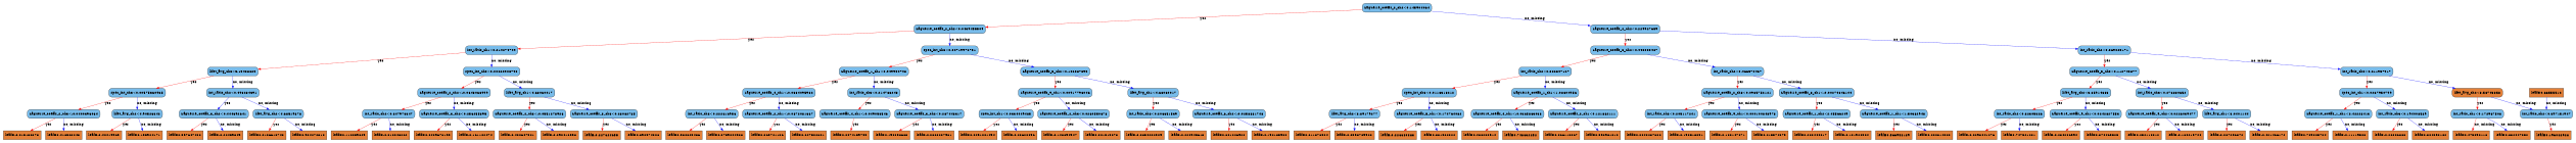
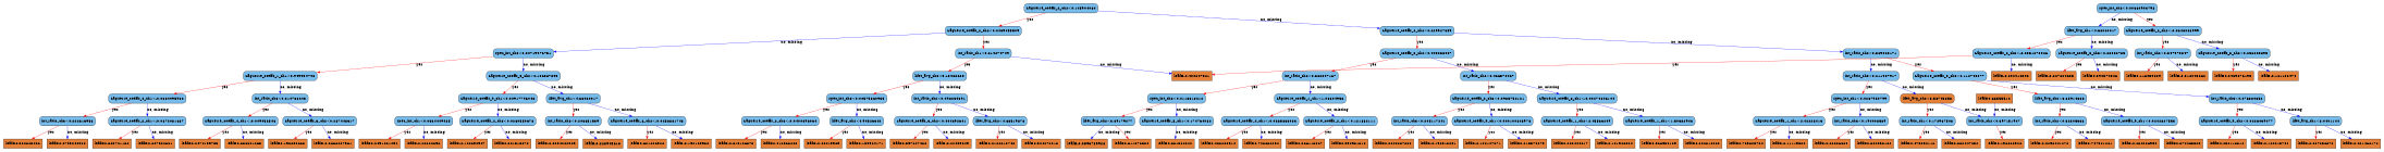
  digraph {
    rankdir=TB
    node [fillcolor="#e48038" shape=box style=filled]
    edge [color="#FF0000"]
    n1 [fillcolor="#78bceb" height=0.5 label="Laguerre_coeffs_2_ch2<0.145904064" style="filled, rounded" width=3.1076]
    n2 [fillcolor="#78bceb" height=0.5 label="Laguerre_coeffs_2_ch2<0.0439455509" style="filled, rounded" width=3.2014]
    n3 [fillcolor="#78bceb" height=0.5 label="Laguerre_coeffs_2_ch2<0.229927659" style="filled, rounded" width=3.1076]
    n4 [fillcolor="#78bceb" height=0.5 label="int_ratio_ch1<0.214274749" style="filled, rounded" width=2.3264]
    n5 [fillcolor="#78bceb" height=0.5 label="spec_int_ch3<0.00719976751" style="filled, rounded" width=2.5035]
    n6 [fillcolor="#78bceb" height=0.5 label="Laguerre_coeffs_3_ch2<0.443033487" style="filled, rounded" width=3.1076]
    n7 [fillcolor="#78bceb" height=0.5 label="int_ratio_ch2<0.369025171" style="filled, rounded" width=2.3264]
    n8 [fillcolor="#78bceb" height=0.5 label="lifet_avg_ch3<5.15488625" style="filled, rounded" width=2.2639]
    n9 [fillcolor="#78bceb" height=0.5 label="spec_int_ch3<0.00660903798" style="filled, rounded" width=2.5035]
    n10 [fillcolor="#78bceb" height=0.5 label="Laguerre_coeffs_1_ch1<0.949954748" style="filled, rounded" width=3.1076]
    n11 [fillcolor="#78bceb" height=0.5 label="Laguerre_coeffs_5_ch2<0.106587395" style="filled, rounded" width=3.1076]
    n12 [fillcolor="#78bceb" height=0.5 label="int_ratio_ch2<0.382347167" style="filled, rounded" width=2.3264]
    n13 [fillcolor="#78bceb" height=0.5 label="int_ratio_ch2<0.466570467" style="filled, rounded" width=2.3264]
    n14 [fillcolor="#78bceb" height=0.5 label="Laguerre_coeffs_5_ch3<0.112743877" style="filled, rounded" width=3.1076]
    n15 [fillcolor="#78bceb" height=0.5 label="int_ratio_ch3<0.211957917" style="filled, rounded" width=2.3264]
    n16 [fillcolor="#78bceb" height=0.5 label="spec_int_ch3<0.00575360935" style="filled, rounded" width=2.5035]
    n17 [fillcolor="#78bceb" height=0.5 label="int_ratio_ch2<0.498234391" style="filled, rounded" width=2.3264]
    n18 [fillcolor="#78bceb" height=0.5 label="Laguerre_coeffs_2_ch2<-0.0643068999" style="filled, rounded" width=3.2639]
    n19 [fillcolor="#78bceb" height=0.5 label="lifet_avg_ch1<4.68060017" style="filled, rounded" width=2.2639]
    n20 [fillcolor="#78bceb" height=0.5 label="Laguerre_coeffs_4_ch1<-0.0384095982" style="filled, rounded" width=3.2639]
    n21 [fillcolor="#78bceb" height=0.5 label="int_ratio_ch3<0.214788243" style="filled, rounded" width=2.3264]
    n22 [fillcolor="#78bceb" height=0.5 label="Laguerre_coeffs_9_ch1<0.00917796046" style="filled, rounded" width=3.2951]
    n23 [fillcolor="#78bceb" height=0.5 label="lifet_avg_ch1<4.68060017" style="filled, rounded" width=2.2639]
    n24 [fillcolor="#78bceb" height=0.5 label="spec_int_ch3<0.0116313212" style="filled, rounded" width=2.4097]
    n25 [fillcolor="#78bceb" height=0.5 label="Laguerre_coeffs_1_ch1<1.08604956" style="filled, rounded" width=3.0139]
    n26 [fillcolor="#78bceb" height=0.5 label="Laguerre_coeffs_2_ch3<0.0985752121" style="filled, rounded" width=3.2014]
    n27 [fillcolor="#78bceb" height=0.5 label="Laguerre_coeffs_8_ch1<-0.00274846144" style="filled, rounded" width=3.3576]
    n28 [fillcolor="#78bceb" height=0.5 label="lifet_avg_ch2<3.85914683" style="filled, rounded" width=2.2639]
    n29 [fillcolor="#78bceb" height=0.5 label="int_ratio_ch3<0.276880652" style="filled, rounded" width=2.3264]
    n30 [fillcolor="#78bceb" height=0.5 label="spec_int_ch1<0.0267950799" style="filled, rounded" width=2.4097]
    n31 [height=0.5 label="lifet_avg_ch2<3.58743358" style="filled, rounded" width=2.2639]
    n32 [fillcolor="#78bceb" height=0.5 label="Laguerre_coeffs_2_ch3<-0.0400396064" style="filled, rounded" width=3.2639]
    n33 [fillcolor="#78bceb" height=0.5 label="lifet_avg_ch2<4.90526342" style="filled, rounded" width=2.2639]
    n34 [fillcolor="#78bceb" height=0.5 label="Laguerre_coeffs_3_ch2<0.444692641" style="filled, rounded" width=3.1076]
    n35 [fillcolor="#78bceb" height=0.5 label="lifet_avg_ch2<4.68519878" style="filled, rounded" width=2.2639]
    n36 [fillcolor="#78bceb" height=0.5 label="int_ratio_ch2<0.347973347" style="filled, rounded" width=2.3264]
    n37 [fillcolor="#78bceb" height=0.5 label="Laguerre_coeffs_3_ch2<0.256255895" style="filled, rounded" width=3.1076]
    n38 [fillcolor="#78bceb" height=0.5 label="Laguerre_coeffs_2_ch3<-0.0551278926" style="filled, rounded" width=3.2639]
    n39 [fillcolor="#78bceb" height=0.5 label="Laguerre_coeffs_3_ch3<0.28082785" style="filled, rounded" width=3.0139]
    n40 [fillcolor="#78bceb" height=0.5 label="int_ratio_ch3<0.222616956" style="filled, rounded" width=2.3264]
    n41 [fillcolor="#78bceb" height=0.5 label="Laguerre_coeffs_2_ch1<-0.0872081667" style="filled, rounded" width=3.2639]
    n42 [fillcolor="#78bceb" height=0.5 label="Laguerre_coeffs_4_ch1<-0.049053546" style="filled, rounded" width=3.1701]
    n43 [fillcolor="#78bceb" height=0.5 label="Laguerre_coeffs_3_ch2<0.287448317" style="filled, rounded" width=3.1076]
    n44 [fillcolor="#78bceb" height=0.5 label="spec_int_ch1<0.0334449485" style="filled, rounded" width=2.4097]
    n45 [fillcolor="#78bceb" height=0.5 label="Laguerre_coeffs_2_ch3<0.0260550678" style="filled, rounded" width=3.2014]
    n46 [fillcolor="#78bceb" height=0.5 label="int_ratio_ch3<0.206651539" style="filled, rounded" width=2.3264]
    n47 [fillcolor="#78bceb" height=0.5 label="Laguerre_coeffs_6_ch2<-0.0258881748" style="filled, rounded" width=3.2639]
    n48 [height=0.5 label="leaf=-0.315136373" width=1.6701]
    n49 [height=0.5 label="leaf=0.416563243" width=1.6076]
    n50 [height=0.5 label="leaf=-0.40419969" width=1.5764]
    n51 [height=0.5 label="leaf=0.155924171" width=1.6076]
    n52 [height=0.5 label="leaf=0.597647488" width=1.6076]
    n53 [height=0.5 label="leaf=-0.22459349" width=1.5764]
    n54 [height=0.5 label="leaf=0.0106613748" width=1.7014]
    n55 [height=0.5 label="leaf=0.904272318" width=1.6076]
    n56 [height=0.5 label="leaf=0.118059829" width=1.6076]
    n57 [height=0.5 label="leaf=-0.318043262" width=1.6701]
    n58 [height=0.5 label="leaf=0.0439676195" width=1.7014]
    n59 [height=0.5 label="leaf=-0.161102474" width=1.6701]
    n60 [height=0.5 label="leaf=-0.400647521" width=1.6701]
    n61 [height=0.5 label="leaf=-0.290416598" width=1.6701]
    n62 [height=0.5 label="leaf=-0.227624655" width=1.6701]
    n63 [height=0.5 label="leaf=0.390574306" width=1.6076]
    n64 [height=0.5 label="leaf=0.530825436" width=1.6076]
    n65 [height=0.5 label="leaf=0.0759044588" width=1.7014]
    n66 [height=0.5 label="leaf=0.365721136" width=1.6076]
    n67 [height=0.5 label="leaf=0.647502601" width=1.6076]
    n68 [height=0.5 label="leaf=0.0474159755" width=1.7014]
+   n69 [height=0.5 label="leaf=0.338801265" width=1.6076]
    n70 [height=0.5 label="leaf=0.198858663" width=1.6076]
    n71 [height=0.5 label="leaf=-0.0868207961" width=1.7639]
    n72 [height=0.5 label="leaf=0.0491001494" width=1.7014]
    n73 [height=0.5 label="leaf=-0.23620896" width=1.5764]
    n74 [height=0.5 label="leaf=-0.148694947" width=1.6701]
    n75 [height=0.5 label="leaf=0.301515073" width=1.6076]
    n76 [height=0.5 label="leaf=-0.0854202509" width=1.7639]
    n77 [height=0.5 label="leaf=-0.228945613" width=1.6701]
    n78 [height=0.5 label="leaf=0.601226926" width=1.6076]
    n79 [height=0.5 label="leaf=-0.192185938" width=1.6701]
    n80 [fillcolor="#78bceb" height=0.5 label="lifet_avg_ch2<3.89179277" style="filled, rounded" width=2.2639]
    n81 [fillcolor="#78bceb" height=0.5 label="Laguerre_coeffs_5_ch1<0.174764082" style="filled, rounded" width=3.1076]
    n82 [fillcolor="#78bceb" height=0.5 label="Laguerre_coeffs_4_ch1<-0.0365863033" style="filled, rounded" width=3.2639]
    n83 [fillcolor="#78bceb" height=0.5 label="Laguerre_coeffs_2_ch1<0.121882111" style="filled, rounded" width=3.1076]
    n84 [fillcolor="#78bceb" height=0.5 label="int_ratio_ch3<0.205117241" style="filled, rounded" width=2.3264]
    n85 [fillcolor="#78bceb" height=0.5 label="Laguerre_coeffs_9_ch1<0.000100848978" style="filled, rounded" width=3.3889]
    n86 [fillcolor="#78bceb" height=0.5 label="Laguerre_coeffs_1_ch2<2.45566249" style="filled, rounded" width=3.0139]
    n87 [fillcolor="#78bceb" height=0.5 label="Laguerre_coeffs_1_ch1<1.50382948" style="filled, rounded" width=3.0139]
    n88 [fillcolor="#78bceb" height=0.5 label="int_ratio_ch2<0.32305336" style="filled, rounded" width=2.2326]
    n89 [fillcolor="#78bceb" height=0.5 label="Laguerre_coeffs_9_ch1<0.0242827553" style="filled, rounded" width=3.2014]
    n90 [fillcolor="#78bceb" height=0.5 label="Laguerre_coeffs_9_ch2<0.0226039477" style="filled, rounded" width=3.2014]
    n91 [fillcolor="#78bceb" height=0.5 label="lifet_avg_ch1<3.0401144" style="filled, rounded" width=2.1701]
    n92 [fillcolor="#78bceb" height=0.5 label="Laguerre_coeffs_1_ch1<2.42228413" style="filled, rounded" width=3.0139]
    n93 [fillcolor="#78bceb" height=0.5 label="int_ratio_ch3<0.194008589" style="filled, rounded" width=2.3264]
    n94 [fillcolor="#78bceb" height=0.5 label="int_ratio_ch1<0.172967508" style="filled, rounded" width=2.3264]
    n95 [fillcolor="#78bceb" height=0.5 label="int_ratio_ch2<0.397151947" style="filled, rounded" width=2.3264]
    n96 [height=0.5 label="leaf=0.611376584" width=1.6076]
    n97 [height=0.5 label="leaf=-0.0593789928" width=1.7639]
-   n98 [height=0.5 label="leaf=-0.226680383" width=1.6701]
    n99 [height=0.5 label="leaf=0.381562322" width=1.6076]
    n100 [height=0.5 label="leaf=0.488230914" width=1.6076]
    n101 [height=0.5 label="leaf=0.748632252" width=1.6076]
    n102 [height=0.5 label="leaf=0.366113067" width=1.6076]
    n103 [height=0.5 label="leaf=0.598931313" width=1.6076]
    n104 [height=0.5 label="leaf=0.0843237638" width=1.7014]
    n105 [height=0.5 label="leaf=-0.193513051" width=1.6701]
    n106 [height=0.5 label="leaf=-0.180147871" width=1.6701]
    n107 [height=0.5 label="leaf=0.215574875" width=1.6076]
    n108 [height=0.5 label="leaf=0.283444017" width=1.6076]
    n109 [height=0.5 label="leaf=-0.131928504" width=1.6701]
    n110 [height=0.5 label="leaf=0.566958189" width=1.6076]
    n111 [height=0.5 label="leaf=0.200814083" width=1.6076]
    n112 [height=0.5 label="leaf=-0.0298441276" width=1.7639]
    n113 [height=0.5 label="leaf=0.747521281" width=1.6076]
    n114 [height=0.5 label="leaf=-0.234286994" width=1.6701]
    n115 [height=0.5 label="leaf=0.374465525" width=1.6076]
    n116 [height=0.5 label="leaf=0.252113312" width=1.6076]
    n117 [height=0.5 label="leaf=-0.164215744" width=1.6701]
    n118 [height=0.5 label="leaf=-0.087256372" width=1.6701]
    n119 [height=0.5 label="leaf=-0.421466172" width=1.6701]
    n120 [height=0.5 label="leaf=0.709305704" width=1.6076]
    n121 [height=0.5 label="leaf=-0.11119508" width=1.5764]
    n122 [height=0.5 label="leaf=-0.26806888" width=1.5764]
    n123 [height=0.5 label="leaf=0.304093182" width=1.6076]
    n124 [height=0.5 label="leaf=0.475090116" width=1.6076]
    n125 [height=0.5 label="leaf=0.832447052" width=1.6076]
    n126 [height=0.5 label="leaf=0.196068928" width=1.6076]
    n127 [height=0.5 label="leaf=0.66555512" width=1.5139]
    n1 -> n2 [label=yes]
    n1 -> n3 [color="#0000FF" label="no, missing"]
    n2 -> n4 [label=yes]
    n2 -> n5 [color="#0000FF" label="no, missing"]
    n3 -> n6 [label=yes]
    n3 -> n7 [color="#0000FF" label="no, missing"]
    n4 -> n8 [label=yes]
-   n4 -> n9 [color="#0000FF" label="no, missing"]
+   n4 -> n60 [color="#0000FF" label="no, missing"]
    n5 -> n10 [label=yes]
    n5 -> n11 [color="#0000FF" label="no, missing"]
    n6 -> n12 [label=yes]
    n6 -> n13 [color="#0000FF" label="no, missing"]
    n7 -> n14 [label=yes]
    n7 -> n15 [color="#0000FF" label="no, missing"]
    n8 -> n16 [label=yes]
    n8 -> n17 [color="#0000FF" label="no, missing"]
    n9 -> n18 [label=yes]
    n9 -> n19 [color="#0000FF" label="no, missing"]
    n10 -> n20 [label=yes]
    n10 -> n21 [color="#0000FF" label="no, missing"]
    n11 -> n22 [label=yes]
    n11 -> n23 [color="#0000FF" label="no, missing"]
    n12 -> n24 [label=yes]
    n12 -> n25 [color="#0000FF" label="no, missing"]
    n13 -> n26 [label=yes]
    n13 -> n27 [color="#0000FF" label="no, missing"]
    n14 -> n28 [label=yes]
    n14 -> n29 [color="#0000FF" label="no, missing"]
    n15 -> n30 [label=yes]
    n15 -> n31 [color="#0000FF" label="no, missing"]
    n16 -> n32 [label=yes]
    n16 -> n33 [color="#0000FF" label="no, missing"]
-   n17 -> n34 [color="#0000FF" label=yes]
+   n17 -> n34 [label=yes]
    n17 -> n35 [color="#0000FF" label="no, missing"]
    n18 -> n36 [label=yes]
    n18 -> n37 [color="#0000FF" label="no, missing"]
    n19 -> n38 [label=yes]
    n19 -> n39 [color="#0000FF" label="no, missing"]
    n20 -> n40 [label=yes]
    n20 -> n41 [color="#0000FF" label="no, missing"]
    n21 -> n42 [label=yes]
    n21 -> n43 [color="#0000FF" label="no, missing"]
    n22 -> n44 [label=yes]
    n22 -> n45 [color="#0000FF" label="no, missing"]
    n23 -> n46 [label=yes]
    n23 -> n47 [color="#0000FF" label="no, missing"]
    n24 -> n80 [label=yes]
    n24 -> n81 [color="#0000FF" label="no, missing"]
    n25 -> n82 [label=yes]
    n25 -> n83 [color="#0000FF" label="no, missing"]
    n26 -> n84 [label=yes]
    n26 -> n85 [color="#0000FF" label="no, missing"]
    n27 -> n86 [label=yes]
    n27 -> n87 [color="#0000FF" label="no, missing"]
    n28 -> n88 [label=yes]
    n28 -> n89 [color="#0000FF" label="no, missing"]
    n29 -> n90 [label=yes]
    n29 -> n91 [color="#0000FF" label="no, missing"]
    n30 -> n92 [label=yes]
    n30 -> n93 [color="#0000FF" label="no, missing"]
    n31 -> n94 [label=yes]
    n31 -> n95 [color="#0000FF" label="no, missing"]
    n32 -> n48 [label=yes]
    n32 -> n49 [color="#0000FF" label="no, missing"]
    n33 -> n50 [label=yes]
    n33 -> n51 [color="#0000FF" label="no, missing"]
    n34 -> n52 [label=yes]
    n34 -> n53 [color="#0000FF" label="no, missing"]
    n35 -> n54 [label=yes]
    n35 -> n55 [color="#0000FF" label="no, missing"]
    n36 -> n56 [label=yes]
    n36 -> n57 [color="#0000FF" label="no, missing"]
    n37 -> n58 [label=yes]
    n37 -> n59 [color="#0000FF" label="no, missing"]
    n38 -> n60 [label=yes]
    n38 -> n61 [color="#0000FF" label="no, missing"]
    n39 -> n62 [label=yes]
    n39 -> n63 [color="#0000FF" label="no, missing"]
    n40 -> n64 [label=yes]
    n40 -> n65 [color="#0000FF" label="no, missing"]
    n41 -> n66 [label=yes]
    n41 -> n67 [color="#0000FF" label="no, missing"]
    n42 -> n68 [label=yes]
+   n42 -> n69 [color="#0000FF" label="no, missing"]
    n43 -> n70 [label=yes]
    n43 -> n71 [color="#0000FF" label="no, missing"]
    n44 -> n72 [label=yes]
    n44 -> n73 [color="#0000FF" label="no, missing"]
    n45 -> n74 [label=yes]
    n45 -> n75 [color="#0000FF" label="no, missing"]
    n46 -> n76 [label=yes]
    n46 -> n77 [color="#0000FF" label="no, missing"]
    n47 -> n78 [label=yes]
    n47 -> n79 [color="#0000FF" label="no, missing"]
    n80 -> n96 [label=yes]
    n80 -> n97 [color="#0000FF" label="no, missing"]
-   n81 -> n98 [label=yes]
    n81 -> n99 [color="#0000FF" label="no, missing"]
    n82 -> n100 [label=yes]
    n82 -> n101 [color="#0000FF" label="no, missing"]
    n83 -> n102 [label=yes]
    n83 -> n103 [color="#0000FF" label="no, missing"]
    n84 -> n104 [label=yes]
    n84 -> n105 [color="#0000FF" label="no, missing"]
    n85 -> n106 [label=yes]
    n85 -> n107 [color="#0000FF" label="no, missing"]
    n86 -> n108 [label=yes]
    n86 -> n109 [color="#0000FF" label="no, missing"]
    n87 -> n110 [label=yes]
    n87 -> n111 [color="#0000FF" label="no, missing"]
    n88 -> n112 [label=yes]
    n88 -> n113 [color="#0000FF" label="no, missing"]
    n89 -> n114 [label=yes]
    n89 -> n115 [color="#0000FF" label="no, missing"]
    n90 -> n116 [label=yes]
    n90 -> n117 [color="#0000FF" label="no, missing"]
    n91 -> n118 [label=yes]
    n91 -> n119 [color="#0000FF" label="no, missing"]
    n92 -> n120 [label=yes]
    n92 -> n121 [color="#0000FF" label="no, missing"]
    n93 -> n122 [label=yes]
    n93 -> n123 [color="#0000FF" label="no, missing"]
-   n94 -> n124 [label="no, missing"]
+   n94 -> n124 [label=yes]
    n94 -> n125 [color="#0000FF" label="no, missing"]
    n95 -> n126 [label=yes]
    n127 -> n95 [color="#0000FF" label="no, missing"]
  }
